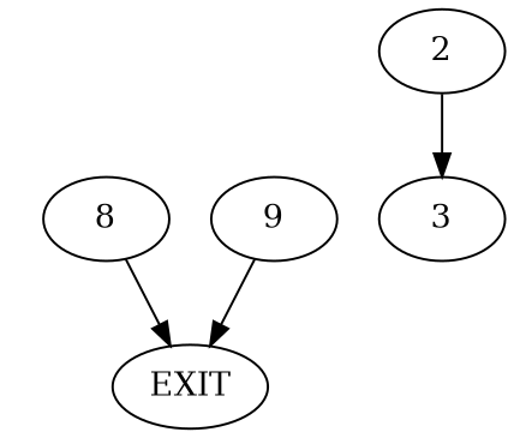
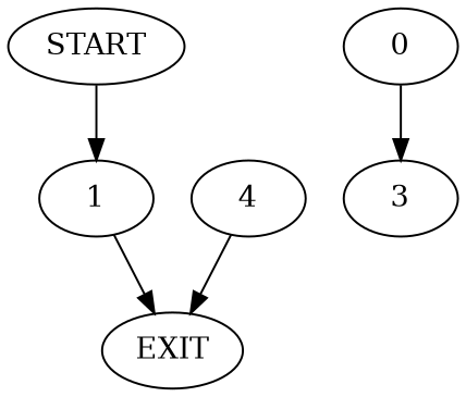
  digraph {
-   1 [label=8]
+   n1 [label=START]
+   1
    n3 [label=EXIT]
-   2
+   2 [label=0]
    3
-   4 [label=9]
+   4
+   n1 -> 1
    1 -> n3
    2 -> 3
    4 -> n3
  }
